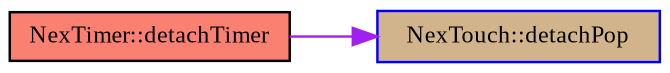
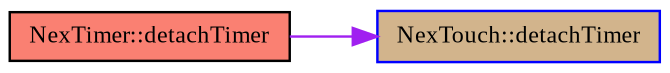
  digraph {
    rankdir=LR
    fontname="Liberation Serif"
    node [fontname="Liberation Serif" fontsize=10 shape=record style=filled]
    n1 [color=black fillcolor=salmon fontcolor=black height=0.2 label="NexTimer::detachTimer" width=0.4]
-   n2 [color=blue fillcolor=tan height=0.2 label="NexTouch::detachPop" width=0.4]
+   n2 [color=blue fillcolor=tan height=0.2 label="NexTouch::detachTimer" width=0.4]
    n1 -> n2 [color=purple fontname="Liberation Serif" fontsize=10 labelfontname=Helvetica labelfontsize=10 style=solid]
  }
